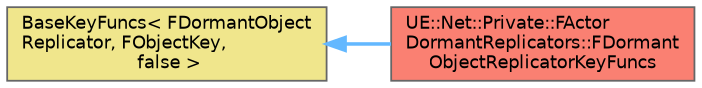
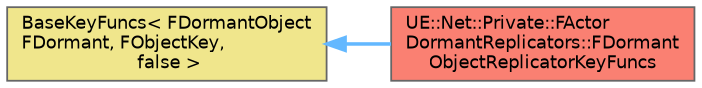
  digraph {
    rankdir=LR
    node [color=grey40 fontname=Helvetica fontsize=10 shape=box style=filled]
-   n1 [fillcolor=khaki height=0.2 label="BaseKeyFuncs\< FDormantObject\lReplicator, FObjectKey,\l false \>" width=0.4]
+   n1 [fillcolor=khaki height=0.2 label="BaseKeyFuncs\< FDormantObject\lFDormant, FObjectKey,\l false \>" width=0.4]
    n2 [fillcolor=salmon height=0.2 label="UE::Net::Private::FActor\lDormantReplicators::FDormant\lObjectReplicatorKeyFuncs" width=0.4]
    n1 -> n2 [color=steelblue1 dir=back fontname=Helvetica fontsize=10 labelfontname=Helvetica labelfontsize=10 style=bold]
  }
